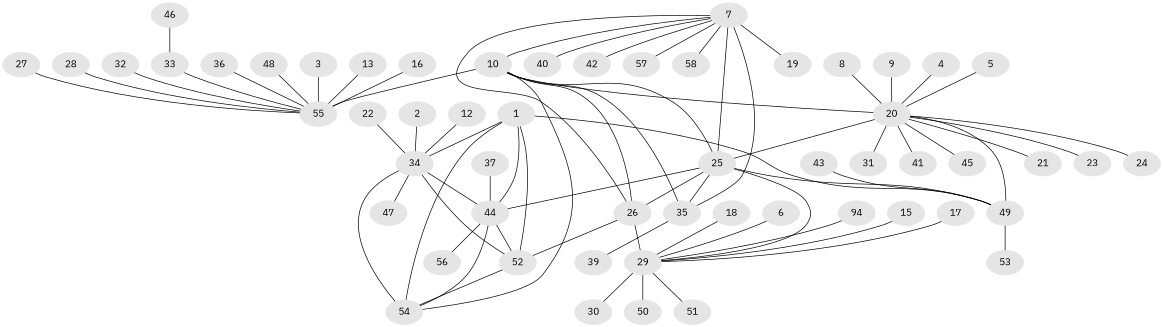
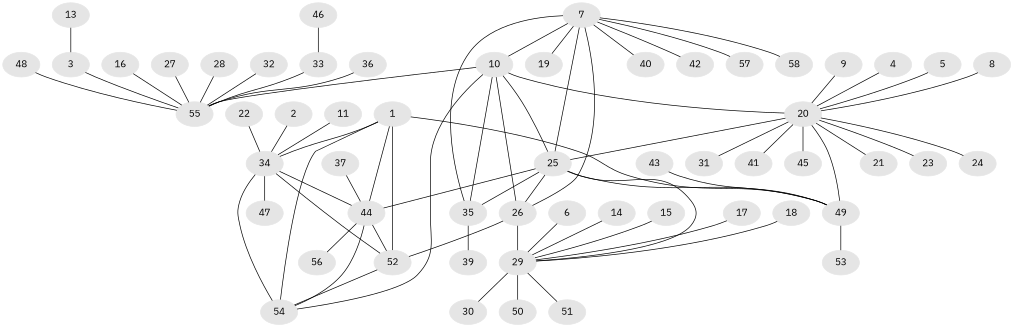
  graph {
    fontname="IBM Plex Sans"
    node [color=gray90 fontname="IBM Plex Sans" style=filled]
    edge [fontname="IBM Plex Sans" weight=1.0]
    1
    34
    44
    49
    52
    54
    47
    56
    53
    2
    3
    55
    4
    20
    25
    21
    23
    24
    31
    41
    45
    5
    6
    29
    30
    50
    51
    7
    10
    19
    26
    35
    40
    42
    57
    58
    39
    8
    9
-   11 [label=12]
+   11
    13
-   14 [label=94]
+   14
    15
    16
    17
    18
    22
    27
    28
    32
    33
    36
    37
    43
    46
    48
    1 -- 34 [weight=3.0]
    1 -- 44
    1 -- 49
    1 -- 52
    1 -- 54
    34 -- 44 [weight=3.0]
    34 -- 52 [weight=3.0]
    34 -- 54 [weight=3.0]
    34 -- 47
    44 -- 52
    44 -- 54
    44 -- 56
    49 -- 53
    52 -- 54
    2 -- 34
    3 -- 55
    4 -- 20
    20 -- 49 [weight=4.0]
    20 -- 25 [weight=8.0]
    20 -- 21
    20 -- 23
    20 -- 24
    20 -- 31
    20 -- 41
    20 -- 45
    25 -- 44
    25 -- 49 [weight=2.0]
    25 -- 29
    25 -- 26
    25 -- 35
    5 -- 20
    6 -- 29
    29 -- 30
    29 -- 50
    29 -- 51
    7 -- 25 [weight=5.0]
    7 -- 10
    7 -- 19
    7 -- 26
    7 -- 35 [weight=5.0]
    7 -- 40
    7 -- 42
    7 -- 57
    7 -- 58
    10 -- 54
    10 -- 55 [weight=10.0]
    10 -- 20
    10 -- 25
    10 -- 26 [weight=2.0]
    10 -- 35
    26 -- 52
    26 -- 29 [weight=12.0]
    35 -- 39
    8 -- 20
    9 -- 20
    11 -- 34
-   13 -- 55
+   13 -- 3
    14 -- 29
    15 -- 29
    16 -- 55
    17 -- 29
    18 -- 29
    22 -- 34
    27 -- 55
    28 -- 55
    32 -- 55
    33 -- 55
    36 -- 55
    37 -- 44
    43 -- 49
    46 -- 33
    48 -- 55
  }
